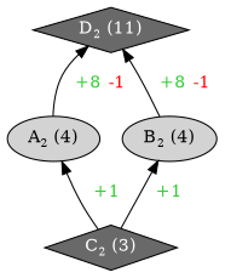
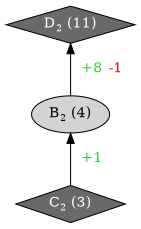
  digraph {
    rankdir=BT
    node [fillcolor=lightgray style=filled]
-   n1 [label=<A<sub><font point-size="10">2</font></sub> (4)>]
    n2 [fillcolor=dimgray fontcolor=white label=<D<sub><font point-size="10">2</font></sub> (11)> shape=diamond]
    n3 [label=<B<sub><font point-size="10">2</font></sub> (4)>]
    n4 [fillcolor=dimgray fontcolor=white label=<C<sub><font point-size="10">2</font></sub> (3)> shape=diamond]
-   n1 -> n2 [label=<  <font color="limegreen">+8</font> <font color="red">-1</font>  >]
    n3 -> n2 [label=<  <font color="limegreen">+8</font> <font color="red">-1</font>  >]
-   n4 -> n1 [label=<  <font color="limegreen">+1</font>  >]
    n4 -> n3 [label=<  <font color="limegreen">+1</font>  >]
  }
